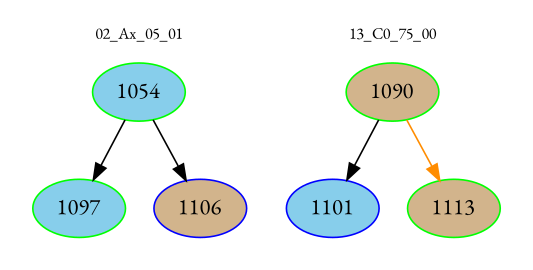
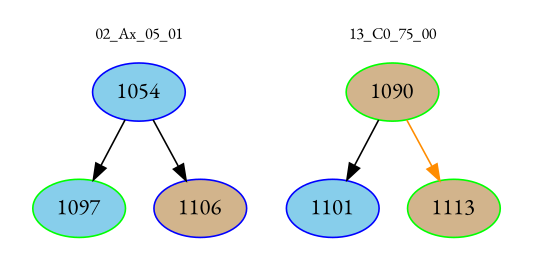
  digraph {
    fontname="EB Garamond"
    node [color=green fillcolor=skyblue fontname="EB Garamond" style=filled]
    edge [color=black fontname="EB Garamond"]
-   n1 [label=1054]
+   n1 [color=blue label=1054]
    n2 [label=1097]
    n3 [color=blue fillcolor=tan label=1106]
    n4 [fillcolor=tan label=1090]
    n5 [color=blue label=1101]
    n6 [fillcolor=tan label=1113]
    subgraph cluster_1 {
      color=white
      fontsize=10
      label="02_Ax_05_01"
      n1
      n2
      n3
    }
    subgraph cluster_2 {
      color=white
      fontsize=10
      label="13_C0_75_00"
      n4
      n5
      n6
    }
    n1 -> n2
    n1 -> n3
    n4 -> n5
    n4 -> n6 [color=darkorange]
  }
